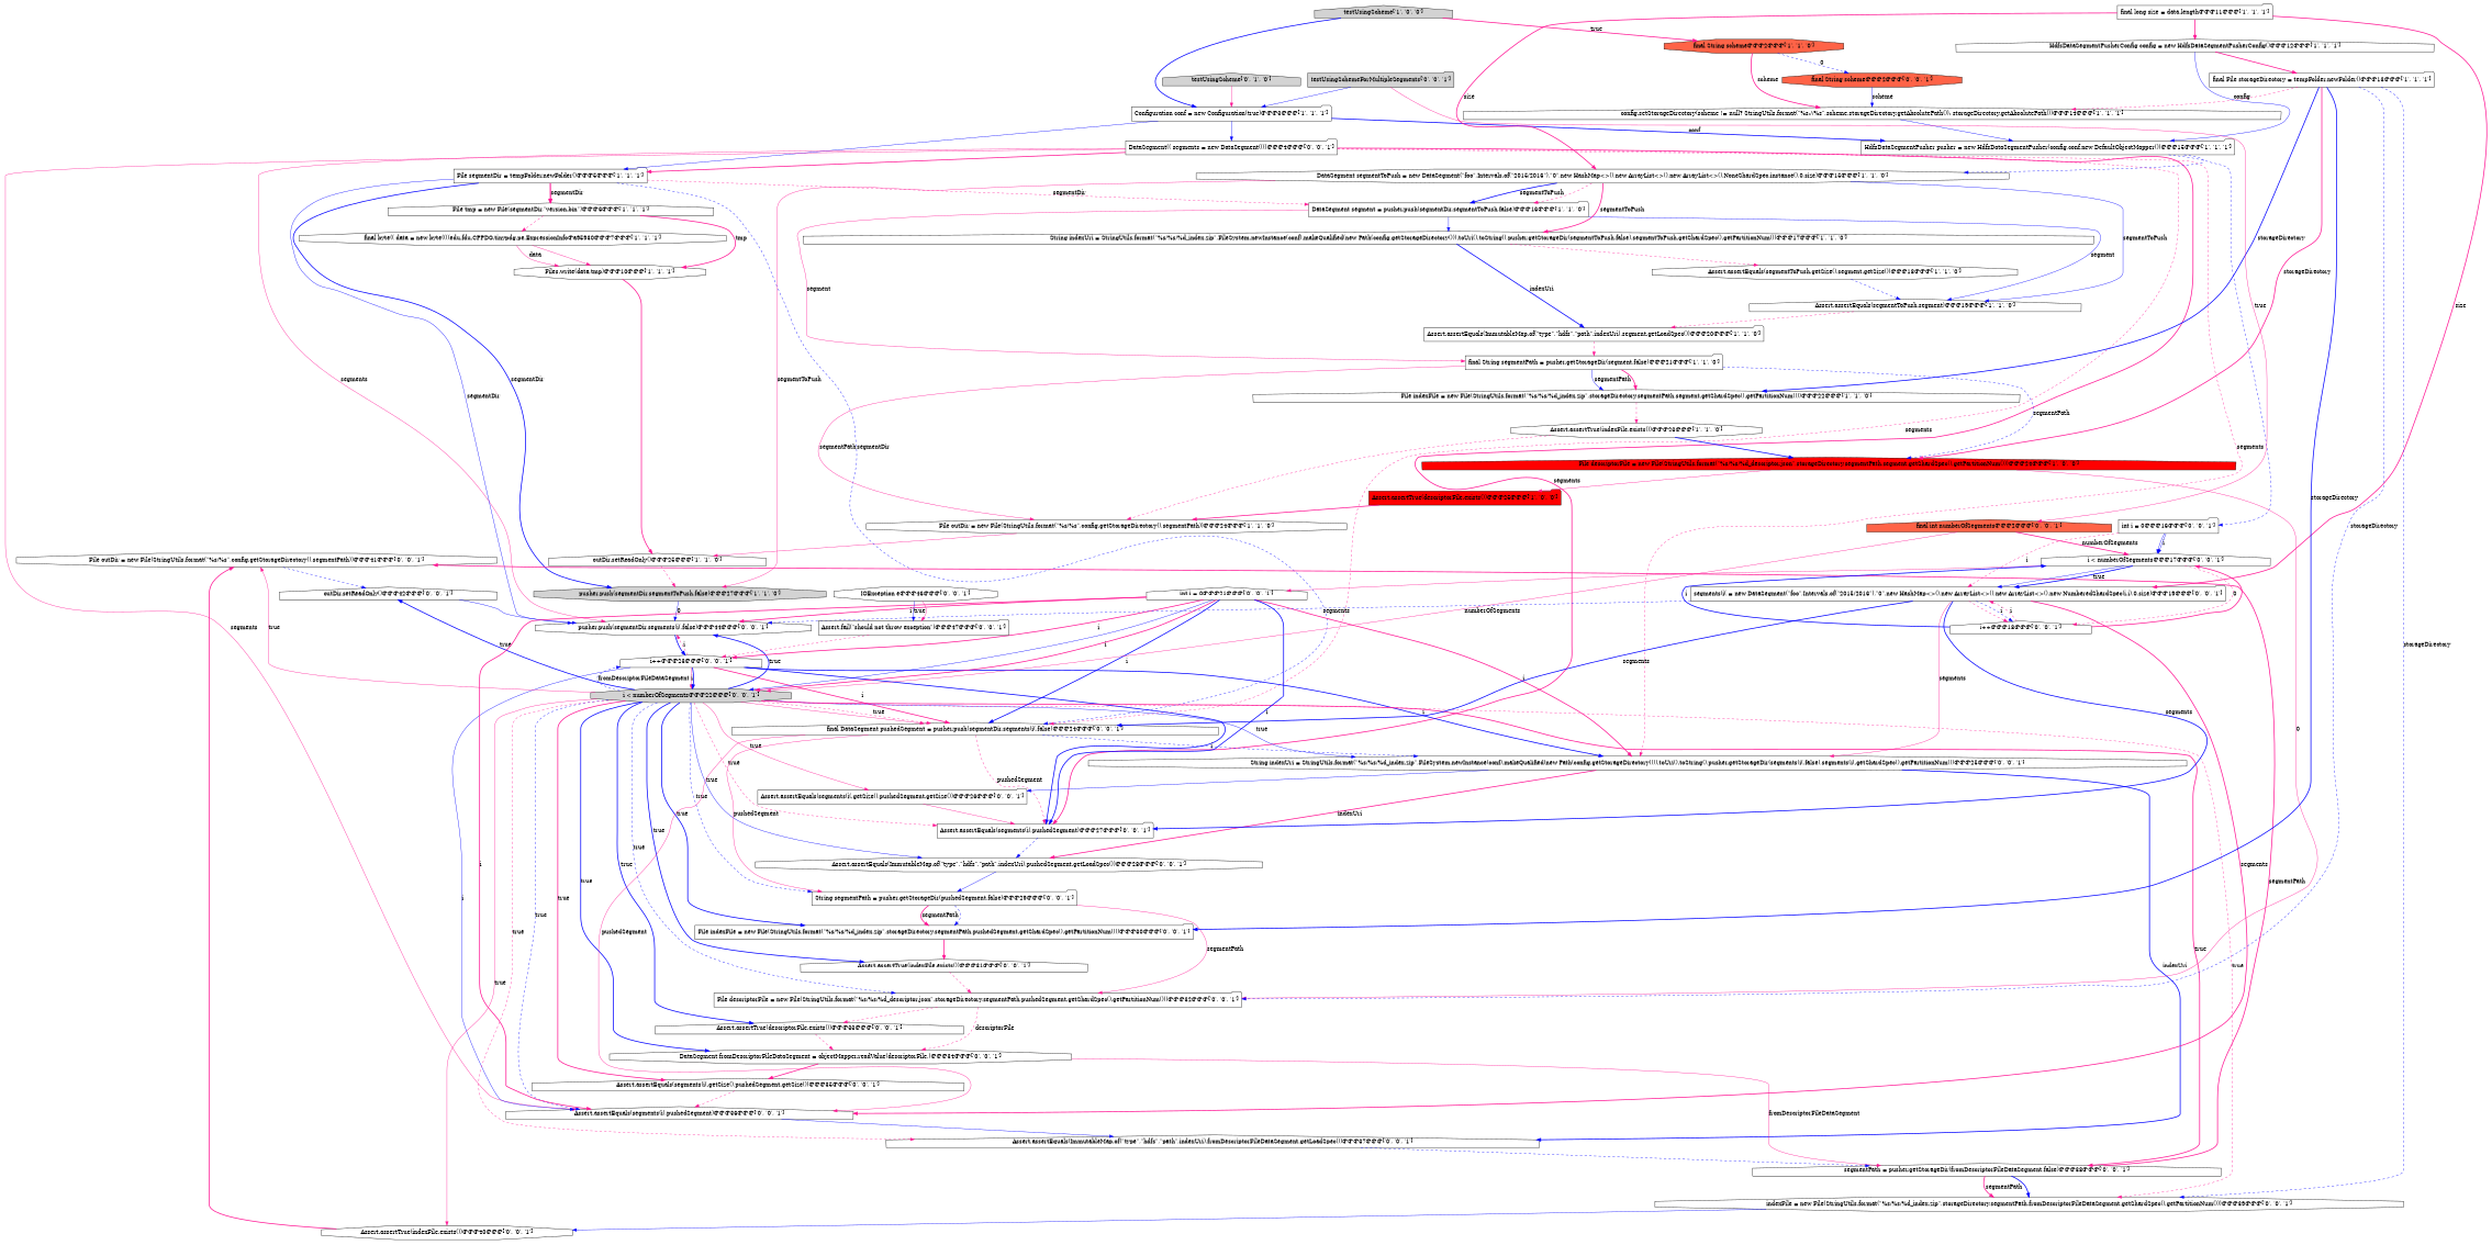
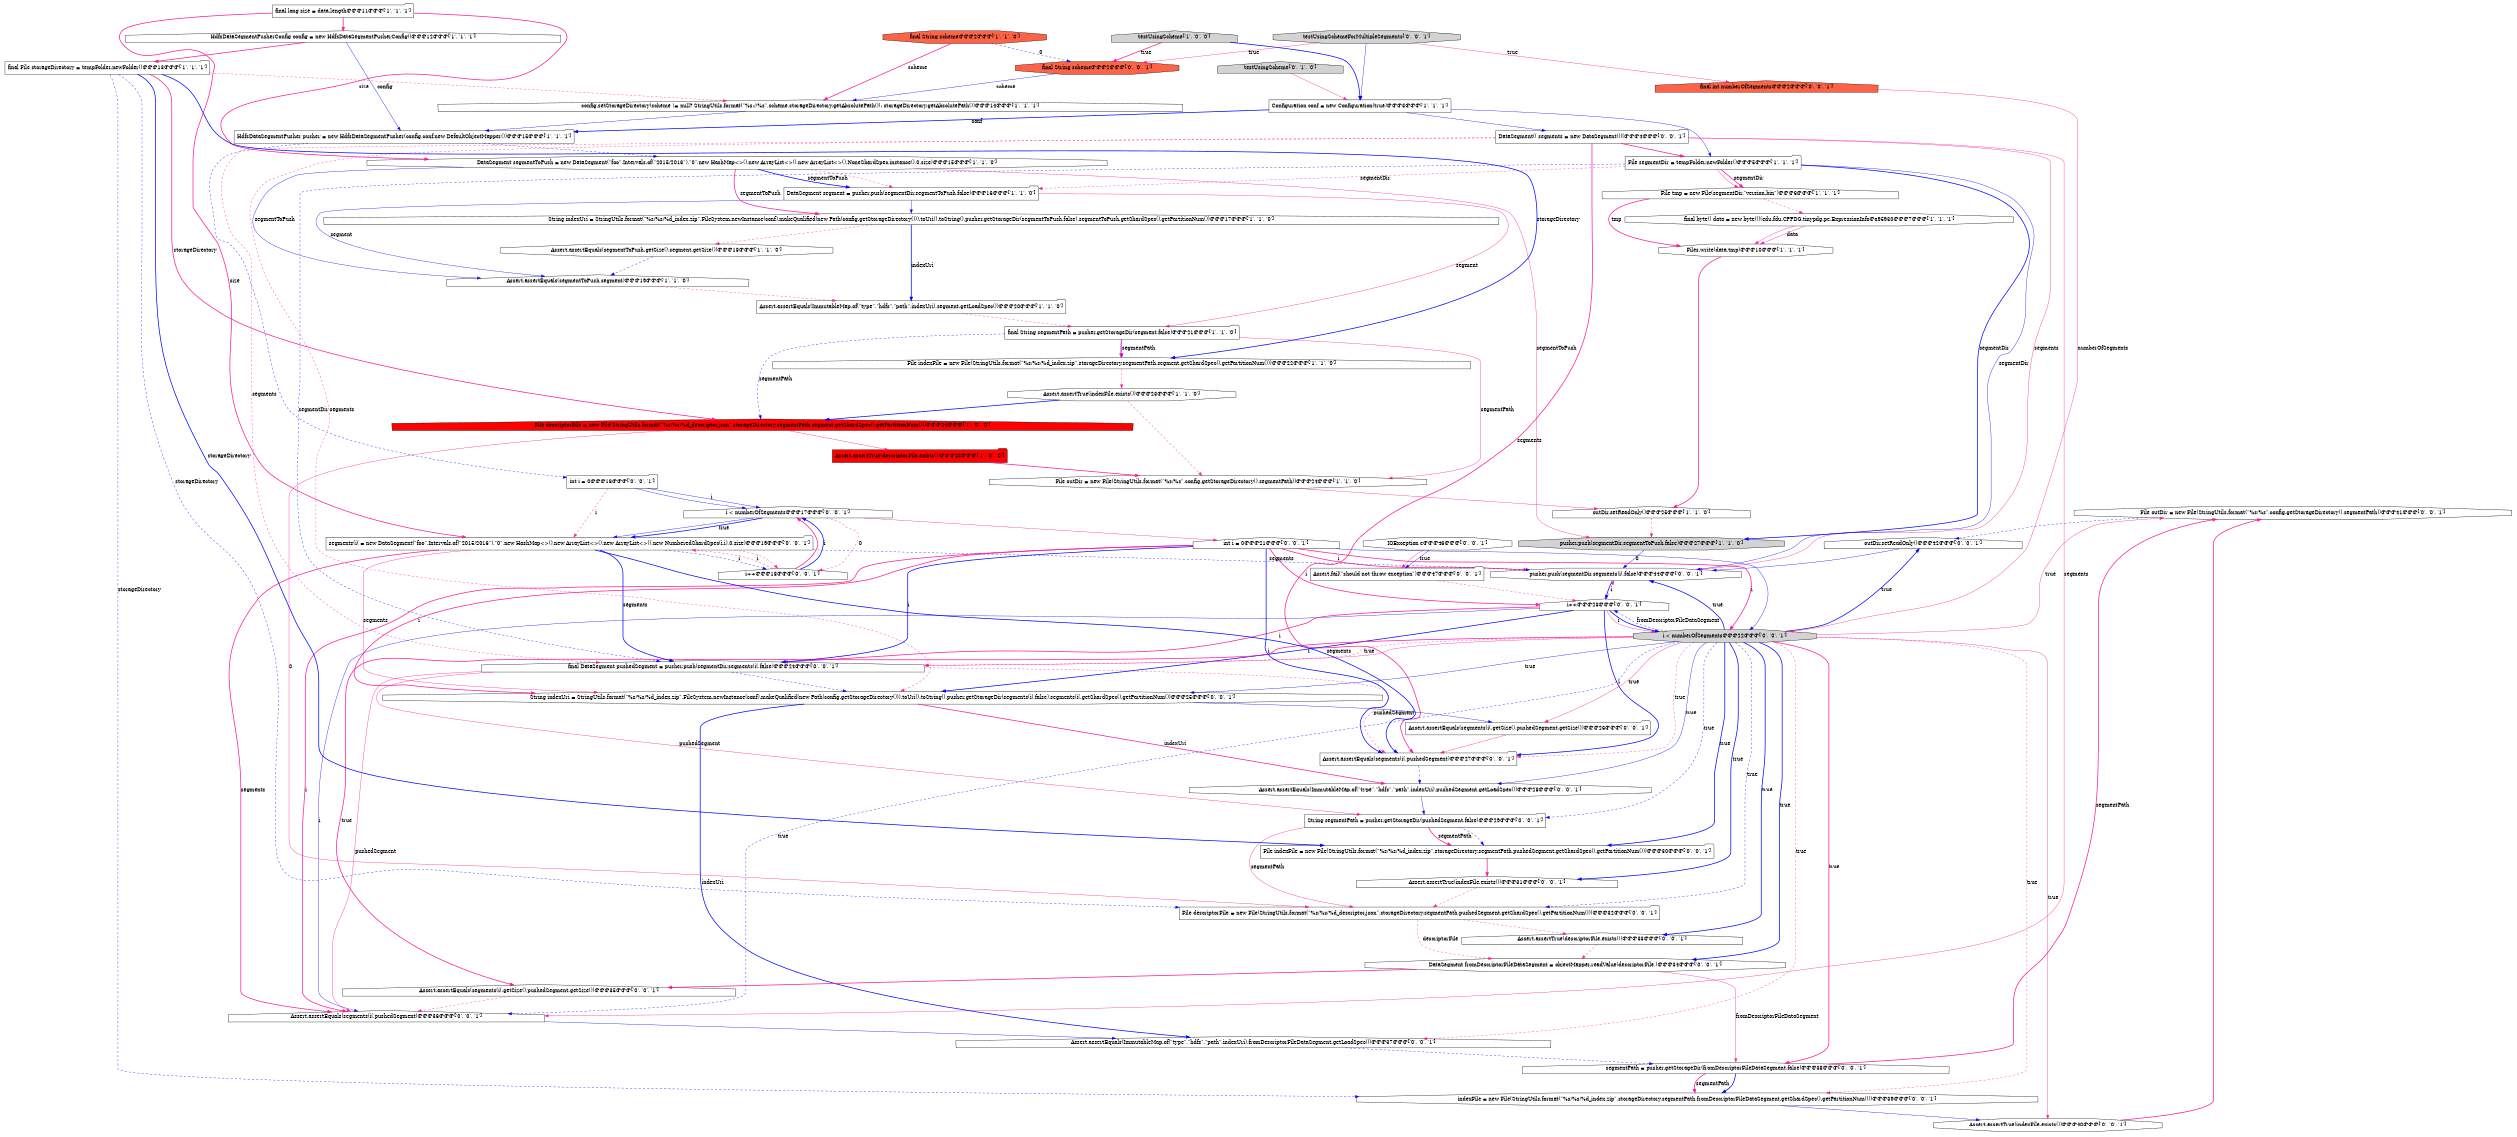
  digraph {
    node [fillcolor=white shape=house style=filled]
    edge [color=deeppink style=bold]
    n1 [label="File outDir = new File(StringUtils.format(\"%s/%s\",config.getStorageDirectory(),segmentPath))@@@41@@@['0', '0', '1']" shape=octagon]
    n2 [label="outDir.setReadOnly()@@@42@@@['0', '0', '1']"]
    n3 [label="pusher.push(segmentDir,segments(i(,false)@@@44@@@['0', '0', '1']" shape=octagon]
    n4 [label="File outDir = new File(StringUtils.format(\"%s/%s\",config.getStorageDirectory(),segmentPath))@@@24@@@['1', '1', '0']" shape=octagon]
    n5 [label="outDir.setReadOnly()@@@25@@@['1', '1', '0']"]
    n6 [fillcolor=lightgray label="pusher.push(segmentDir,segmentToPush,false)@@@27@@@['1', '1', '0']" shape=octagon]
    n7 [fillcolor=lightgray label="testUsingScheme['0', '1', '0']"]
    n8 [label="Configuration conf = new Configuration(true)@@@3@@@['1', '1', '1']" shape=folder]
    n9 [label="DataSegment(( segments = new DataSegment((((@@@4@@@['0', '0', '1']" shape=folder]
    n10 [label="File segmentDir = tempFolder.newFolder()@@@5@@@['1', '1', '1']" shape=folder]
    n11 [label="HdfsDataSegmentPusher pusher = new HdfsDataSegmentPusher(config,conf,new DefaultObjectMapper())@@@15@@@['1', '1', '1']" shape=folder]
    n12 [fillcolor=tomato label="final String scheme@@@2@@@['1', '1', '0']" shape=octagon]
    n13 [label="config.setStorageDirectory(scheme != null? StringUtils.format(\"%s://%s\",scheme,storageDirectory.getAbsolutePath()): storageDirectory.getAbsolutePath())@@@14@@@['1', '1', '1']"]
    n14 [fillcolor=tomato label="final String scheme@@@2@@@['0', '0', '1']" shape=octagon]
    n15 [label="i++@@@23@@@['0', '0', '1']"]
    n16 [fillcolor=lightgray label="i < numberOfSegments@@@22@@@['0', '0', '1']" shape=octagon]
    n17 [label="Assert.assertEquals(segments(i(,pushedSegment)@@@36@@@['0', '0', '1']"]
    n18 [label="final DataSegment pushedSegment = pusher.push(segmentDir,segments(i(,false)@@@24@@@['0', '0', '1']"]
    n19 [label="String indexUri = StringUtils.format(\"%s/%s/%d_index.zip\",FileSystem.newInstance(conf).makeQualified(new Path(config.getStorageDirectory())).toUri().toString(),pusher.getStorageDir(segments(i(,false),segments(i(.getShardSpec().getPartitionNum())@@@25@@@['0', '0', '1']" shape=octagon]
    n20 [label="Assert.assertEquals(segments(i(,pushedSegment)@@@27@@@['0', '0', '1']" shape=folder]
    n21 [label="String segmentPath = pusher.getStorageDir(pushedSegment,false)@@@29@@@['0', '0', '1']" shape=folder]
    n22 [label="Assert.assertTrue(indexFile.exists())@@@31@@@['0', '0', '1']"]
    n23 [label="Assert.assertEquals(ImmutableMap.of(\"type\",\"hdfs\",\"path\",indexUri),fromDescriptorFileDataSegment.getLoadSpec())@@@37@@@['0', '0', '1']"]
    n24 [label="Assert.assertEquals(segments(i(.getSize(),pushedSegment.getSize())@@@35@@@['0', '0', '1']"]
    n25 [label="File descriptorFile = new File(StringUtils.format(\"%s/%s/%d_descriptor.json\",storageDirectory,segmentPath,pushedSegment.getShardSpec().getPartitionNum()))@@@32@@@['0', '0', '1']" shape=folder]
    n26 [label="indexFile = new File(StringUtils.format(\"%s/%s/%d_index.zip\",storageDirectory,segmentPath,fromDescriptorFileDataSegment.getShardSpec().getPartitionNum()))@@@39@@@['0', '0', '1']" shape=octagon]
    n27 [label="Assert.assertTrue(indexFile.exists())@@@40@@@['0', '0', '1']" shape=octagon]
    n28 [label="DataSegment fromDescriptorFileDataSegment = objectMapper.readValue(descriptorFile,)@@@34@@@['0', '0', '1']" shape=octagon]
    n29 [label="Assert.assertEquals(segments(i(.getSize(),pushedSegment.getSize())@@@26@@@['0', '0', '1']" shape=folder]
    n30 [label="segmentPath = pusher.getStorageDir(fromDescriptorFileDataSegment,false)@@@38@@@['0', '0', '1']"]
    n31 [label="File indexFile = new File(StringUtils.format(\"%s/%s/%d_index.zip\",storageDirectory,segmentPath,pushedSegment.getShardSpec().getPartitionNum()))@@@30@@@['0', '0', '1']" shape=folder]
    n32 [label="Assert.assertTrue(descriptorFile.exists())@@@33@@@['0', '0', '1']"]
    n33 [label="Assert.assertEquals(ImmutableMap.of(\"type\",\"hdfs\",\"path\",indexUri),pushedSegment.getLoadSpec())@@@28@@@['0', '0', '1']" shape=octagon]
    n34 [label="DataSegment segment = pusher.push(segmentDir,segmentToPush,false)@@@16@@@['1', '1', '0']" shape=folder]
    n35 [label="File tmp = new File(segmentDir,\"version.bin\")@@@6@@@['1', '1', '1']"]
    n36 [label="Assert.assertEquals(segmentToPush,segment)@@@19@@@['1', '1', '0']"]
    n37 [label="final String segmentPath = pusher.getStorageDir(segment,false)@@@21@@@['1', '1', '0']" shape=folder]
    n38 [label="String indexUri = StringUtils.format(\"%s/%s/%d_index.zip\",FileSystem.newInstance(conf).makeQualified(new Path(config.getStorageDirectory())).toUri().toString(),pusher.getStorageDir(segmentToPush,false),segmentToPush.getShardSpec().getPartitionNum())@@@17@@@['1', '1', '0']"]
    n39 [label="Files.write(data,tmp)@@@10@@@['1', '1', '1']" shape=octagon]
    n40 [label="final byte(( data = new byte((((edu.fdu.CPPDG.tinypdg.pe.ExpressionInfo@a95930@@@7@@@['1', '1', '1']" shape=octagon]
    n41 [label="Assert.assertEquals(ImmutableMap.of(\"type\",\"hdfs\",\"path\",indexUri),segment.getLoadSpec())@@@20@@@['1', '1', '0']" shape=folder]
    n42 [label="File indexFile = new File(StringUtils.format(\"%s/%s/%d_index.zip\",storageDirectory,segmentPath,segment.getShardSpec().getPartitionNum()))@@@22@@@['1', '1', '0']"]
    n43 [fillcolor=red label="File descriptorFile = new File(StringUtils.format(\"%s/%s/%d_descriptor.json\",storageDirectory,segmentPath,segment.getShardSpec().getPartitionNum()))@@@24@@@['1', '0', '0']"]
    n44 [label="Assert.assertEquals(segmentToPush.getSize(),segment.getSize())@@@18@@@['1', '1', '0']" shape=octagon]
    n45 [fillcolor=lightgray label="testUsingScheme['1', '0', '0']"]
    n46 [fillcolor=red label="Assert.assertTrue(descriptorFile.exists())@@@25@@@['1', '0', '0']" shape=folder]
    n47 [label="i < numberOfSegments@@@17@@@['0', '0', '1']"]
    n48 [label="int i = 0@@@21@@@['0', '0', '1']"]
    n49 [label="segments(i( = new DataSegment(\"foo\",Intervals.of(\"2015/2016\"),\"0\",new HashMap<>(),new ArrayList<>(),new ArrayList<>(),new NumberedShardSpec(i,i),0,size)@@@19@@@['0', '0', '1']" shape=folder]
    n50 [label="i++@@@18@@@['0', '0', '1']"]
    n51 [label="final long size = data.length@@@11@@@['1', '1', '1']" shape=folder]
    n52 [label="HdfsDataSegmentPusherConfig config = new HdfsDataSegmentPusherConfig()@@@12@@@['1', '1', '1']"]
    n53 [label="DataSegment segmentToPush = new DataSegment(\"foo\",Intervals.of(\"2015/2016\"),\"0\",new HashMap<>(),new ArrayList<>(),new ArrayList<>(),NoneShardSpec.instance(),0,size)@@@15@@@['1', '1', '0']" shape=octagon]
    n54 [label="final File storageDirectory = tempFolder.newFolder()@@@13@@@['1', '1', '1']" shape=folder]
    n55 [label="Assert.assertTrue(indexFile.exists())@@@23@@@['1', '1', '0']" shape=octagon]
    n56 [label="Assert.fail(\"should not throw exception\")@@@47@@@['0', '0', '1']" shape=folder]
    n57 [label="IOException e@@@46@@@['0', '0', '1']" shape=octagon]
    n58 [fillcolor=tomato label="final int numberOfSegments@@@2@@@['0', '0', '1']"]
    n59 [label="int i = 0@@@16@@@['0', '0', '1']" shape=folder]
-   n60 [fillcolor=lightgray label="testUsingSchemeForMultipleSegments['0', '0', '1']" shape=folder]
+   n60 [fillcolor=lightgray label="testUsingSchemeForMultipleSegments['0', '0', '1']" shape=octagon]
    n1 -> n2 [color=blue style=dashed]
    n2 -> n3 [color=blue style=solid]
    n3 -> n15 [color=blue]
    n4 -> n5 [style=solid]
    n5 -> n6 [style=dashed]
    n6 -> n3 [color=blue label=0 style=solid]
    n7 -> n8 [style=solid]
    n8 -> n9 [color=blue style=solid]
    n8 -> n10 [color=blue style=solid]
    n8 -> n11 [color=blue label=conf]
    n9 -> n3 [label=segments style=solid]
    n9 -> n10
    n9 -> n17 [label=segments style=solid]
    n9 -> n18 [label=segments style=dashed]
    n9 -> n19 [label=segments style=dashed]
    n9 -> n20 [label=segments]
    n10 -> n3 [color=blue label=segmentDir style=solid]
    n10 -> n6 [color=blue label=segmentDir]
    n10 -> n18 [color=blue label=segmentDir style=dashed]
    n10 -> n34 [label=segmentDir style=dashed]
    n10 -> n35 [label=segmentDir]
    n10 -> n35 [style=solid]
    n11 -> n53 [color=blue style=dashed]
    n11 -> n59 [color=blue style=dashed]
    n12 -> n13 [label=scheme]
    n12 -> n14 [color=blue label=0 style=dashed]
    n13 -> n11 [color=blue style=solid]
    n14 -> n13 [color=blue label=scheme style=solid]
    n15 -> n3 [label=i style=dashed]
    n15 -> n16 [label=i style=solid]
    n15 -> n16 [color=blue]
    n15 -> n17 [color=blue label=i style=solid]
    n15 -> n18 [label=i]
    n15 -> n19 [color=blue label=i]
    n15 -> n20 [color=blue label=i]
    n16 -> n1 [label=true style=solid]
    n16 -> n2 [color=blue label=true]
    n16 -> n3 [color=blue label=true]
    n16 -> n15 [color=blue label=fromDescriptorFileDataSegment style=dashed]
    n16 -> n17 [color=blue label=true style=dashed]
    n16 -> n18 [style=solid]
    n16 -> n18 [label=true style=dashed]
    n16 -> n19 [color=blue label=true style=solid]
    n16 -> n20 [label=true style=dashed]
    n16 -> n21 [color=blue label=true style=dashed]
    n16 -> n22 [color=blue label=true]
    n16 -> n23 [label=true style=dashed]
    n16 -> n24 [label=true]
    n16 -> n25 [color=blue label=true style=dashed]
    n16 -> n26 [label=true style=dashed]
    n16 -> n27 [label=true style=solid]
    n16 -> n28 [color=blue label=true]
    n16 -> n29 [label=true style=solid]
    n16 -> n30 [label=true]
    n16 -> n31 [color=blue label=true]
    n16 -> n32 [color=blue label=true]
    n16 -> n33 [color=blue label=true style=solid]
    n17 -> n23 [color=blue style=solid]
    n18 -> n17 [label=pushedSegment style=solid]
    n18 -> n19 [color=blue style=dashed]
    n18 -> n20 [label=pushedSegment style=dashed]
    n18 -> n21 [label=pushedSegment style=solid]
    n19 -> n23 [color=blue label=indexUri]
    n19 -> n29 [color=blue style=solid]
    n19 -> n33 [label=indexUri]
    n20 -> n33 [color=blue style=dashed]
    n21 -> n25 [label=segmentPath style=solid]
    n21 -> n31 [color=blue style=dashed]
    n21 -> n31 [label=segmentPath]
    n22 -> n25 [style=dashed]
    n23 -> n30 [color=blue style=dashed]
    n24 -> n17 [style=dashed]
    n25 -> n28 [label=descriptorFile style=dashed]
    n25 -> n32 [style=dashed]
    n26 -> n27 [color=blue style=solid]
    n27 -> n1
    n28 -> n24
    n28 -> n30 [label=fromDescriptorFileDataSegment style=solid]
    n29 -> n20 [style=solid]
    n30 -> n1 [label=segmentPath]
    n30 -> n26 [color=blue]
    n30 -> n26 [label=segmentPath]
    n31 -> n22
    n32 -> n28 [style=dashed]
    n33 -> n21 [color=blue style=solid]
    n34 -> n36 [color=blue label=segment style=solid]
    n34 -> n37 [label=segment style=solid]
    n34 -> n38 [color=blue style=solid]
    n35 -> n39 [label=tmp]
    n35 -> n40 [style=dashed]
    n36 -> n41 [style=dashed]
    n37 -> n4 [label=segmentPath style=solid]
    n37 -> n42 [color=blue label=segmentPath style=solid]
    n37 -> n42
    n37 -> n43 [color=blue label=segmentPath style=dashed]
    n38 -> n41 [color=blue label=indexUri]
    n38 -> n44 [style=dashed]
    n39 -> n5
    n40 -> n39 [label=data style=solid]
    n40 -> n39 [style=solid]
    n41 -> n37 [style=dashed]
    n42 -> n55 [style=dashed]
    n43 -> n25 [label=0 style=solid]
    n43 -> n46 [style=solid]
    n44 -> n36 [color=blue style=dashed]
    n45 -> n8 [color=blue]
-   n45 -> n12 [label=true]
+   n45 -> n14 [label=true]
    n46 -> n4
    n47 -> n48 [style=solid]
    n47 -> n49 [color=blue style=solid]
    n47 -> n49 [color=blue label=true]
    n47 -> n50 [label=0 style=dashed]
    n48 -> n3 [label=i]
    n48 -> n15 [label=i]
    n48 -> n16 [color=blue style=solid]
    n48 -> n16 [label=i]
    n48 -> n17 [label=i]
    n48 -> n18 [color=blue label=i]
    n48 -> n19 [label=i]
    n48 -> n20 [color=blue label=i]
    n49 -> n3 [color=blue label=segments style=dashed]
    n49 -> n17 [label=segments]
    n49 -> n18 [color=blue label=segments]
    n49 -> n19 [label=segments style=solid]
    n49 -> n20 [color=blue label=segments]
    n49 -> n50 [style=dashed]
    n49 -> n50 [color=blue label=i style=dashed]
    n50 -> n47
    n50 -> n47 [color=blue label=i]
    n50 -> n49 [label=i style=dashed]
    n51 -> n49 [label=size]
    n51 -> n52
    n51 -> n53 [label=size]
    n52 -> n11 [color=blue label=config style=solid]
    n52 -> n54
    n53 -> n6 [label=segmentToPush style=solid]
    n53 -> n34 [color=blue label=segmentToPush]
    n53 -> n34 [style=dashed]
    n53 -> n36 [color=blue label=segmentToPush style=solid]
    n53 -> n38 [label=segmentToPush]
    n54 -> n13 [style=dashed]
    n54 -> n25 [color=blue label=storageDirectory style=dashed]
    n54 -> n26 [color=blue label=storageDirectory style=dashed]
    n54 -> n31 [color=blue label=storageDirectory]
    n54 -> n42 [color=blue label=storageDirectory]
    n54 -> n43 [label=storageDirectory]
    n55 -> n4 [style=dashed]
    n55 -> n43 [color=blue]
    n56 -> n15 [style=dashed]
    n57 -> n56 [color=blue label=true style=solid]
    n57 -> n56 [style=solid]
    n58 -> n16 [label=numberOfSegments style=solid]
-   n58 -> n47 [label=numberOfSegments]
    n59 -> n47 [color=blue label=i style=solid]
    n59 -> n47 [color=blue style=solid]
    n59 -> n49 [label=i style=dashed]
    n60 -> n8 [color=blue style=solid]
+   n60 -> n14 [label=true style=solid]
    n60 -> n58 [label=true style=solid]
  }
